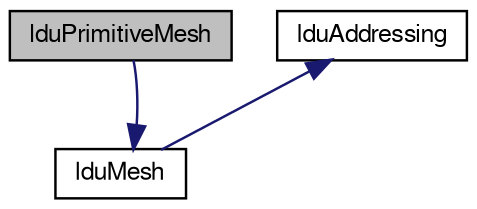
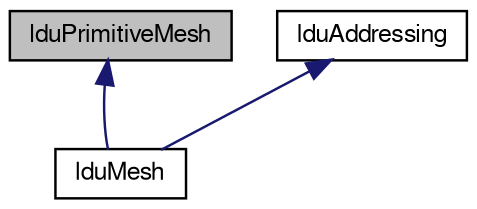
  digraph {
    node [color=black fontname=FreeSans fontsize=10 shape=record]
    edge [color=midnightblue dir=back fontname=FreeSans fontsize=10 labelfontname=FreeSans labelfontsize=10 style=solid]
    n1 [fillcolor=grey75 fontcolor=black height=0.2 label=lduPrimitiveMesh style=filled width=0.4]
    n2 [height=0.2 label=lduMesh width=0.4]
    n3 [height=0.2 label=lduAddressing width=0.4]
-   n2 -> n1
+   n1 -> n2
    n3 -> n2
  }
